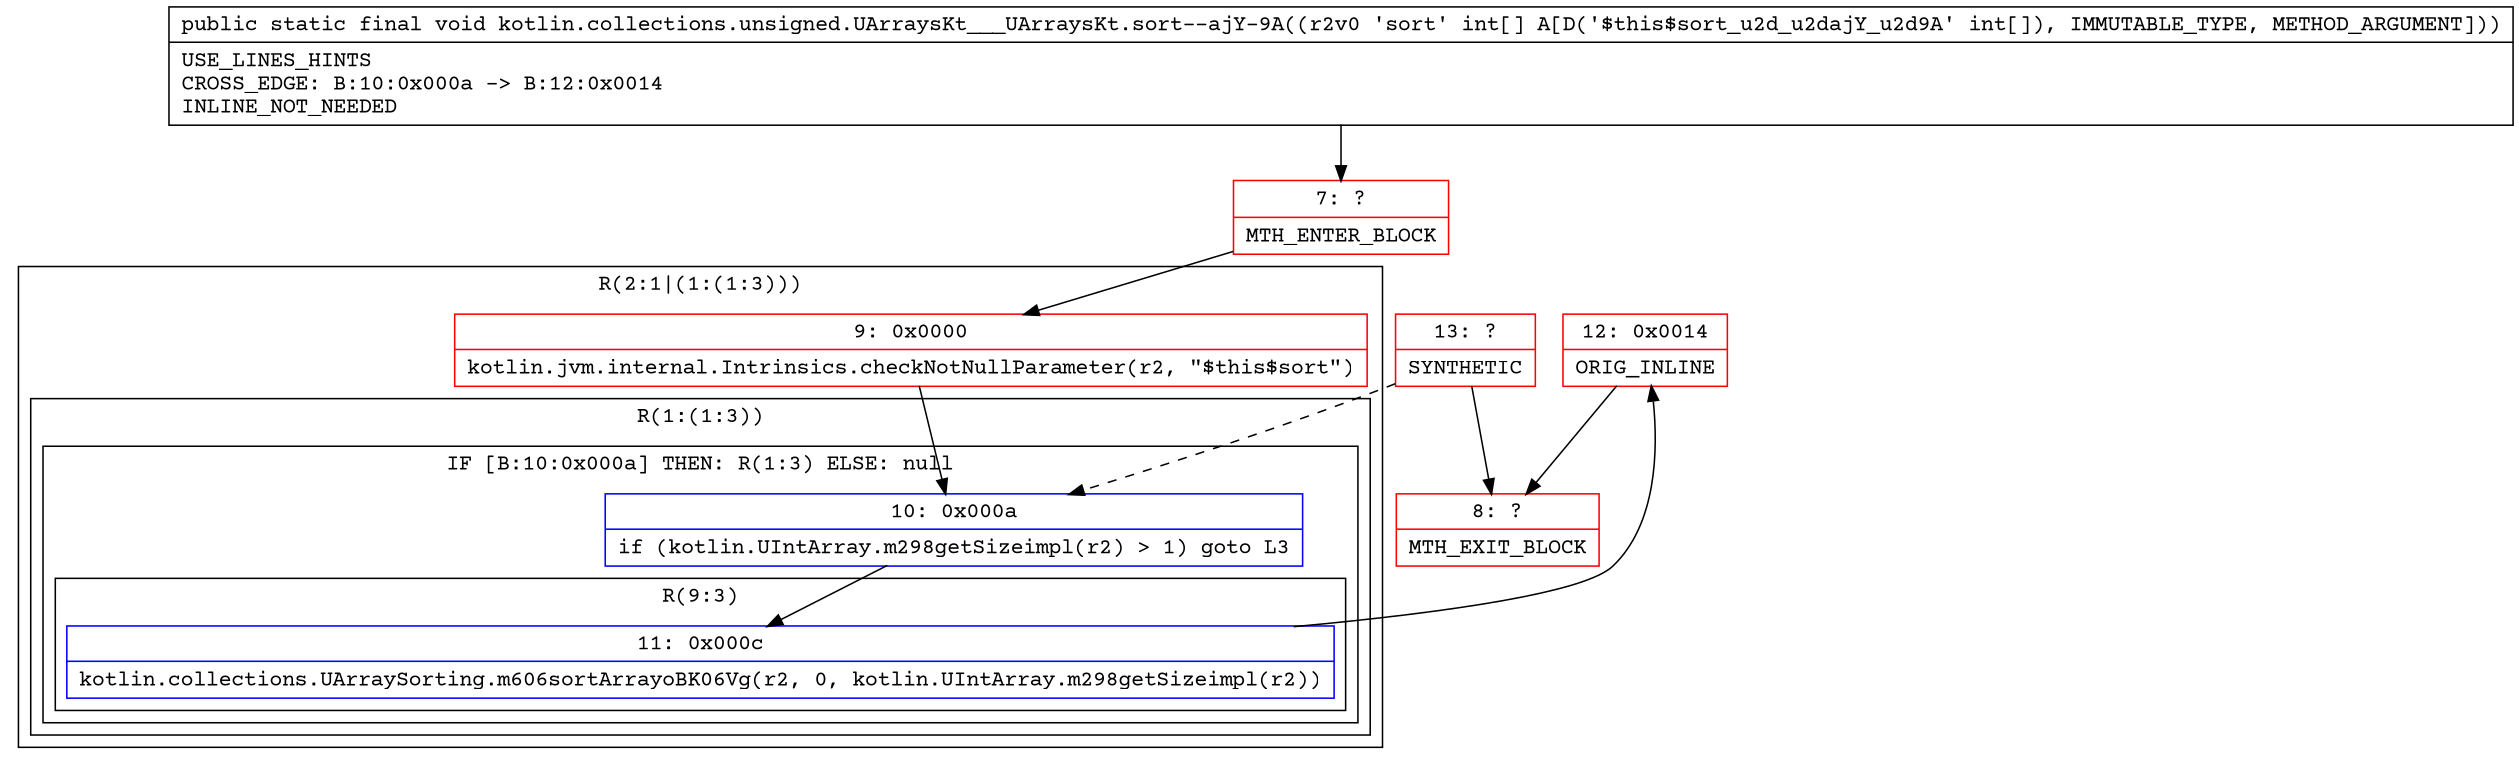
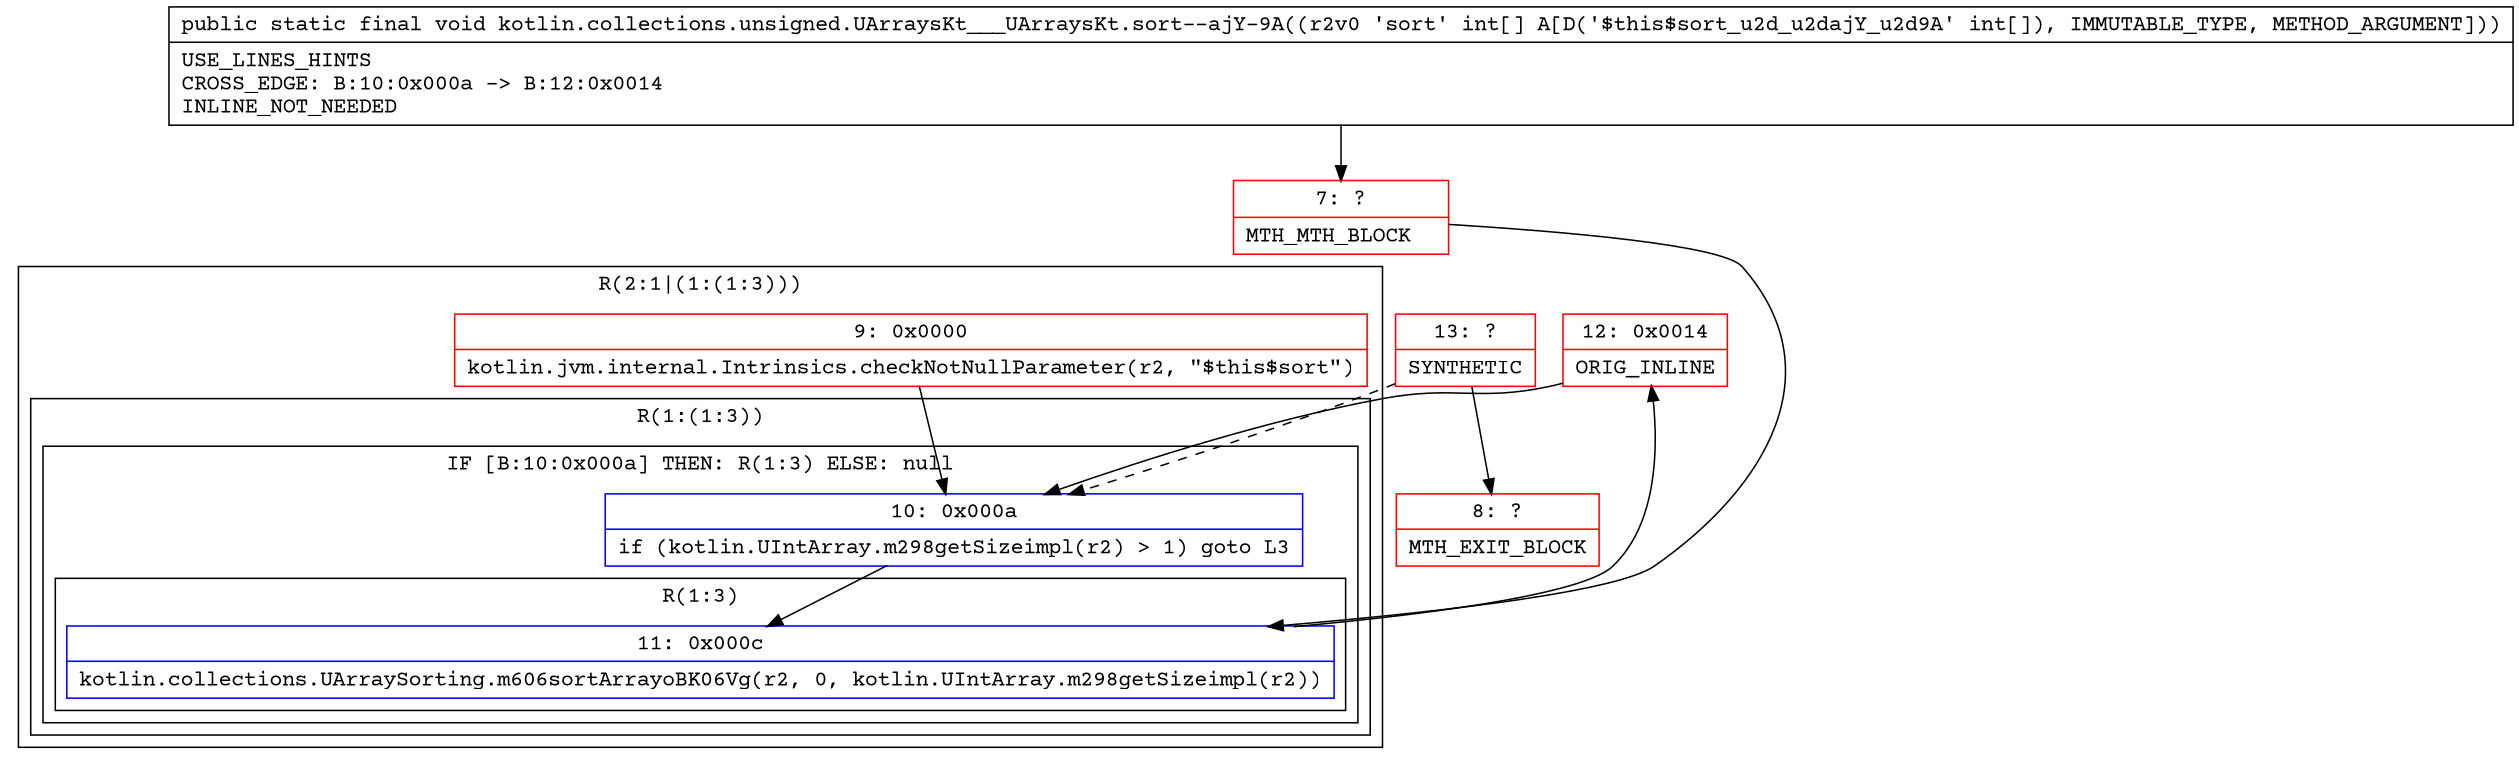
  digraph {
    fontname="Courier Prime"
    node [color=red fontname="Courier Prime" shape=record]
    edge [fontname="Courier Prime"]
    n1 [color=blue label="{11\:\ 0x000c|kotlin.collections.UArraySorting.m606sortArrayoBK06Vg(r2, 0, kotlin.UIntArray.m298getSizeimpl(r2))\l}"]
    n2 [color=blue label="{10\:\ 0x000a|if (kotlin.UIntArray.m298getSizeimpl(r2) \> 1) goto L3\l}"]
    n3 [label="{9\:\ 0x0000|kotlin.jvm.internal.Intrinsics.checkNotNullParameter(r2, \"$this$sort\")\l}"]
    n4 [label="{12\:\ 0x0014|ORIG_INLINE\l}"]
    n5 [label="{13\:\ ?|SYNTHETIC\l}"]
    n6 [label="{8\:\ ?|MTH_EXIT_BLOCK\l}"]
-   n7 [label="{7\:\ ?|MTH_ENTER_BLOCK\l}"]
+   n7 [label="{7\:\ ?|MTH_MTH_BLOCK\l}"]
    n8 [label="{public static final void kotlin.collections.unsigned.UArraysKt___UArraysKt.sort\-\-ajY\-9A((r2v0 'sort' int[] A[D('$this$sort_u2d_u2dajY_u2d9A' int[]), IMMUTABLE_TYPE, METHOD_ARGUMENT]))  | USE_LINES_HINTS\lCROSS_EDGE: B:10:0x000a \-\> B:12:0x0014\lINLINE_NOT_NEEDED\l}" color=""]
    subgraph cluster_1 {
      label="R(2:1|(1:(1:3)))"
      n3
      subgraph cluster_2 {
        label="R(1:(1:3))"
        subgraph cluster_3 {
          label="IF [B:10:0x000a] THEN: R(1:3) ELSE: null"
          n2
          subgraph cluster_4 {
-           label="R(9:3)"
+           label="R(1:3)"
            n1
          }
        }
      }
    }
    n1 -> n4
    n2 -> n1
    n3 -> n2
-   n4 -> n6
+   n4 -> n2
    n5 -> n2 [style=dashed]
    n5 -> n6
-   n7 -> n3
+   n7 -> n1
    n8 -> n7
  }
